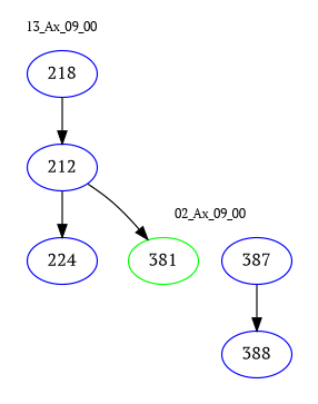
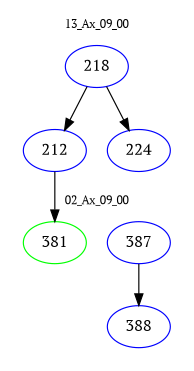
  digraph {
    fontname="PT Serif"
    node [color=blue fontname="PT Serif"]
    edge [color=black fontname="PT Serif"]
    n1 [label=387]
    n2 [color=green label=381]
    n3 [label=388]
    n4 [label=218]
    n5 [label=212]
    n6 [label=224]
    subgraph cluster_1 {
      color=white
      fontsize=10
      label="02_Ax_09_00"
      n1
      n2
      n3
    }
    subgraph cluster_2 {
      color=white
      fontsize=10
      label="13_Ax_09_00"
      n4
      n5
      n6
    }
    n1 -> n3
    n4 -> n5
-   n5 -> n6
+   n4 -> n6
    n5 -> n2
  }
